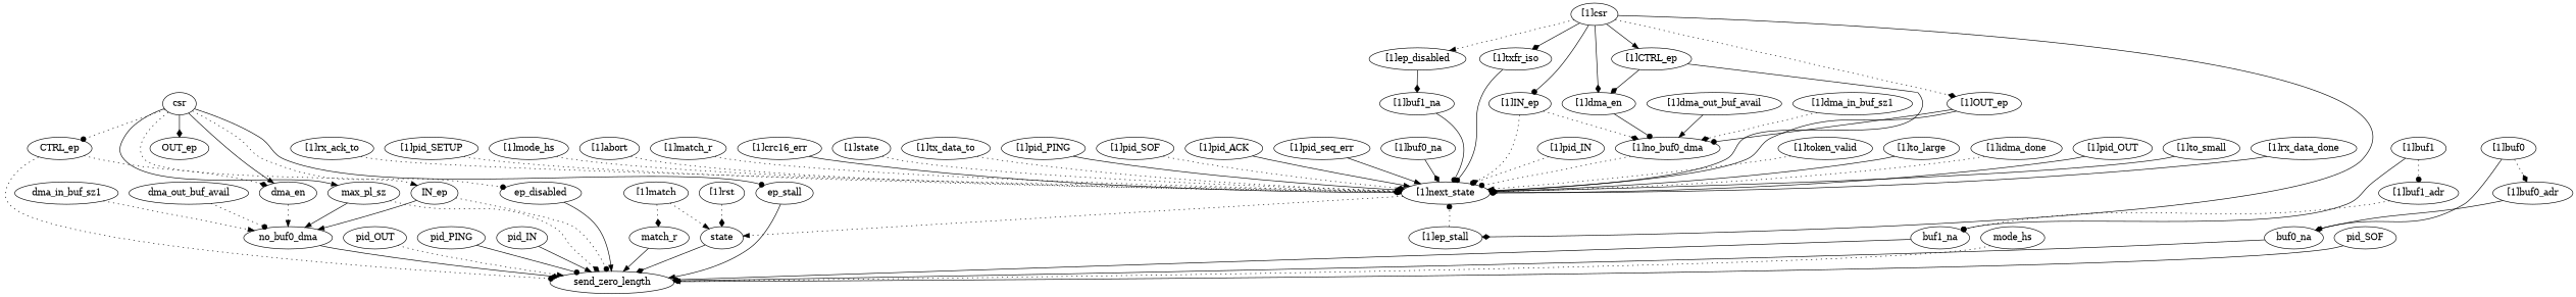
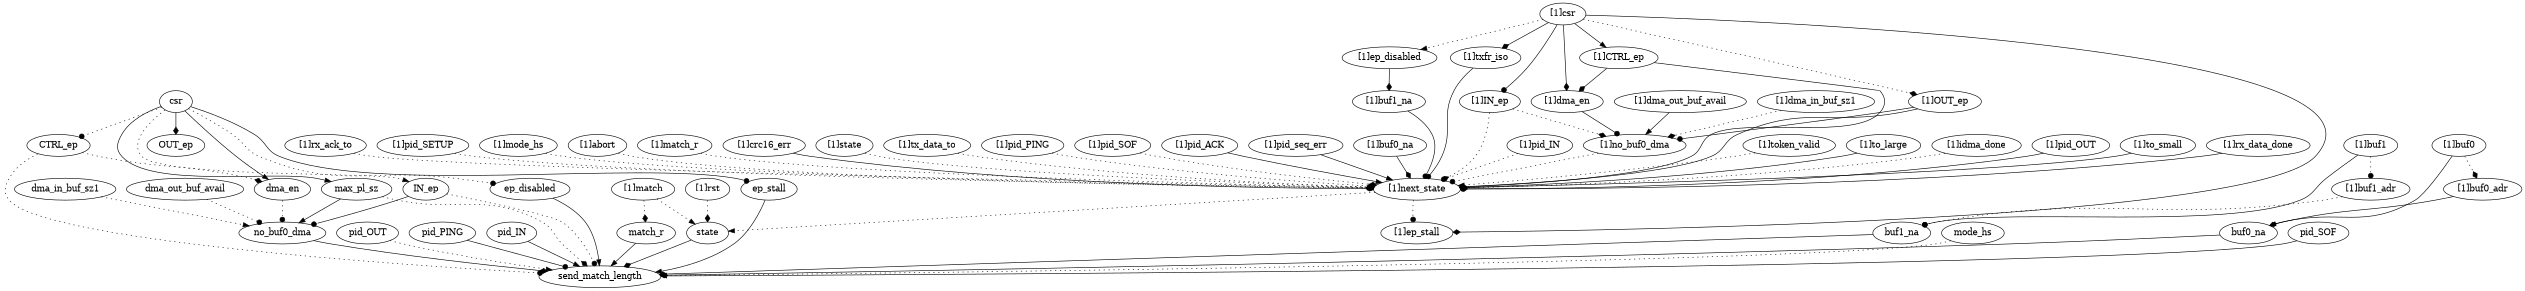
  strict digraph {
    node [complexity=15 importance=0.012900203773 rank=0.019816001461]
    edge [arrowhead=diamond style=solid]
    pid_SOF [complexity=3 rank=0.00430006792432]
-   send_zero_length [complexity=0 importance=0.00814253921694 rank=0.0]
+   send_zero_length [complexity=0 importance=0.00814253921694 rank=0.0 label=send_match_length]
    dma_en [importance=0.0235546221212 rank=0.00157030814141]
    no_buf0_dma [complexity=9 importance=0.0187042182065 rank=0.00207824646738]
    "[1]rst" [complexity=2 importance=0.118998430551 rank=0.0594992152756]
    state [complexity=1 importance=0.0380802553317 rank=0.0380802553317]
    "[1]dma_in_buf_sz1" [complexity=18 importance=0.356688026298]
    "[1]no_buf0_dma" [complexity=12 importance=0.351930361741 rank=0.0293275301451]
    "[1]next_state" [complexity=3 importance=0.085342170688 rank=0.0284473902293]
    pid_OUT [complexity=9 rank=0.00143335597477]
    "[1]pid_IN" [importance=0.516810688684 rank=0.0344540459123]
    "[1]dma_en" [complexity=18 importance=0.356780765656 rank=0.0198211536476]
    pid_PING [complexity=2 rank=0.00645010188648]
    "[1]ep_disabled" [complexity=6 importance=0.431490960255 rank=0.0719151600426]
    "[1]buf1_na" [complexity=12 importance=0.689213118414 rank=0.0574344265345]
    pid_IN [complexity=12 importance=0.0210427429899 rank=0.00175356191582]
    "[1]csr" [complexity=20 importance=0.361468133113 rank=0.0180734066556]
    "[1]CTRL_ep" [complexity=21 importance=0.361560872472 rank=0.0172171844034]
    "[1]OUT_ep" [complexity=18 importance=0.356710468557 rank=0.0198172482532]
    "[1]IN_ep" [complexity=18 importance=0.356710468557 rank=0.0198172482532]
    "[1]ep_stall" [complexity=4 importance=0.431490960255 rank=0.107872740064]
    "[1]txfr_iso" [complexity=5 importance=0.346148789567 rank=0.0692297579135]
    "[1]token_valid" [complexity=5 importance=0.090099835244 rank=0.0180199670488]
    "[1]to_large" [complexity=5 importance=0.349073570555 rank=0.0698147141111]
    "[1]buf1" [importance=0.0330691202907 rank=0.00220460801938]
    buf1_na [complexity=9 importance=0.0227608313435 rank=0.00252898126039]
    "[1]buf1_adr" [complexity=12 importance=0.0283114557347 rank=0.00235928797789]
    "[1]buf0" [importance=0.0326990688833 rank=0.00217993792555]
    "[1]buf0_adr" [complexity=12 importance=0.0279414043273 rank=0.00232845036061]
    buf0_na [complexity=9 importance=0.0223907799361 rank=0.00248786443735]
    ep_disabled [complexity=3 importance=0.0129226460324 rank=0.00430754867748]
    "[1]idma_done" [complexity=4 importance=0.175442005932 rank=0.043860501483]
    "[1]pid_OUT" [complexity=16 importance=0.431468517996 rank=0.0269667823747]
    dma_in_buf_sz1 [importance=0.0234618827625 rank=0.0015641255175]
    "[1]to_small" [complexity=5 importance=0.349073570555 rank=0.0698147141111]
    "[1]match" [complexity=5 importance=0.0181336442301 rank=0.00362672884601]
    match_r [complexity=3 importance=0.013375979674 rank=0.00445865989135]
    "[1]rx_data_done" [complexity=4 importance=0.175442005932 rank=0.043860501483]
    csr [complexity=17 importance=0.028241989578 rank=0.00166129350459]
    ep_stall [complexity=1 importance=0.0129226460324 rank=0.0129226460324]
    CTRL_ep [complexity=18 importance=0.0283347289367 rank=0.00157415160759]
    OUT_ep [importance=0.0234843250219 rank=0.00156562166813]
    max_pl_sz [complexity=1 importance=0.0129226460324 rank=0.0129226460324]
    IN_ep [importance=0.0234843250219 rank=0.00156562166813]
    "[1]rx_ack_to" [complexity=4 importance=0.181263114501 rank=0.0453157786252]
    "[1]pid_SETUP" [complexity=7 importance=0.090099835244 rank=0.0128714050349]
    "[1]mode_hs" [complexity=5 importance=0.26078417662 rank=0.052156835324]
    "[1]abort" [complexity=8 importance=0.863621622747 rank=0.107952702843]
    dma_out_buf_avail [importance=0.0234618827625 rank=0.0015641255175]
    mode_hs [complexity=2 rank=0.00645010188648]
    "[1]match_r" [complexity=6 importance=0.431944293897 rank=0.0719907156495]
    "[1]crc16_err" [complexity=6 importance=0.26078417662 rank=0.0434640294367]
    "[1]state" [complexity=6 importance=2.33417632469 rank=0.389029387448]
    "[1]dma_out_buf_avail" [complexity=18 importance=0.356688026298]
    "[1]tx_data_to" [complexity=6 importance=0.266030204233 rank=0.0443383673721]
    "[1]pid_PING" [complexity=5 importance=0.26078417662 rank=0.052156835324]
    "[1]pid_SOF" [complexity=6 importance=0.431468517996 rank=0.071911419666]
    "[1]pid_ACK" [complexity=5 importance=0.090099835244 rank=0.0180199670488]
    "[1]pid_seq_err" [complexity=4 importance=0.266469706599 rank=0.0666174266497]
    "[1]buf0_na" [complexity=12 importance=0.688843067006 rank=0.0574035889172]
    pid_SOF -> send_zero_length [arrowhead=normal]
-   dma_en -> no_buf0_dma [arrowhead=normal style=dotted]
+   dma_en -> no_buf0_dma [arrowhead=dot style=dotted]
    no_buf0_dma -> send_zero_length
    "[1]rst" -> state [style=dotted]
    state -> send_zero_length
    "[1]dma_in_buf_sz1" -> "[1]no_buf0_dma" [style=dotted]
    "[1]no_buf0_dma" -> "[1]next_state" [arrowhead=dot style=dotted]
    "[1]next_state" -> state [arrowhead=normal style=dotted]
    pid_OUT -> send_zero_length [arrowhead=normal style=dotted]
    "[1]pid_IN" -> "[1]next_state" [arrowhead=dot style=dotted]
    "[1]dma_en" -> "[1]no_buf0_dma" [arrowhead=dot]
    pid_PING -> send_zero_length [arrowhead=dot]
    "[1]ep_disabled" -> "[1]buf1_na"
    "[1]buf1_na" -> "[1]next_state" [arrowhead=dot]
    pid_IN -> send_zero_length [arrowhead=normal]
    "[1]csr" -> "[1]dma_en"
    "[1]csr" -> "[1]ep_disabled" [arrowhead=normal style=dotted]
    "[1]csr" -> "[1]CTRL_ep" [arrowhead=normal]
    "[1]csr" -> "[1]OUT_ep" [style=dotted]
    "[1]csr" -> "[1]IN_ep" [arrowhead=dot]
    "[1]csr" -> "[1]ep_stall"
    "[1]csr" -> "[1]txfr_iso"
    "[1]CTRL_ep" -> "[1]next_state" [arrowhead=dot]
    "[1]CTRL_ep" -> "[1]dma_en"
    "[1]OUT_ep" -> "[1]no_buf0_dma" [arrowhead=dot]
    "[1]OUT_ep" -> "[1]next_state"
    "[1]IN_ep" -> "[1]no_buf0_dma" [style=dotted]
    "[1]IN_ep" -> "[1]next_state" [style=dotted]
-   "[1]ep_stall" -> "[1]next_state" [arrowhead=dot style=dotted]
+   "[1]next_state" -> "[1]ep_stall" [arrowhead=dot style=dotted]
    "[1]txfr_iso" -> "[1]next_state" [arrowhead=dot]
    "[1]token_valid" -> "[1]next_state" [arrowhead=normal style=dotted]
    "[1]to_large" -> "[1]next_state" [arrowhead=dot]
    "[1]buf1" -> buf1_na [arrowhead=dot]
    "[1]buf1" -> "[1]buf1_adr" [arrowhead=dot style=dotted]
    buf1_na -> send_zero_length
    "[1]buf1_adr" -> buf1_na [arrowhead=dot style=dotted]
    "[1]buf0" -> "[1]buf0_adr" [style=dotted]
    "[1]buf0" -> buf0_na
    "[1]buf0_adr" -> buf0_na [arrowhead=normal]
    buf0_na -> send_zero_length [arrowhead=normal]
    ep_disabled -> send_zero_length [arrowhead=normal]
    "[1]idma_done" -> "[1]next_state" [style=dotted]
    "[1]pid_OUT" -> "[1]next_state"
    dma_in_buf_sz1 -> no_buf0_dma [arrowhead=normal style=dotted]
    "[1]to_small" -> "[1]next_state" [arrowhead=dot]
    "[1]match" -> state [arrowhead=normal style=dotted]
    "[1]match" -> match_r [style=dotted]
    match_r -> send_zero_length [arrowhead=normal]
    "[1]rx_data_done" -> "[1]next_state" [arrowhead=dot]
    csr -> dma_en [arrowhead=normal]
    csr -> ep_disabled [arrowhead=dot style=dotted]
    csr -> ep_stall [arrowhead=dot]
    csr -> CTRL_ep [arrowhead=dot style=dotted]
    csr -> OUT_ep
    csr -> max_pl_sz [arrowhead=normal]
    csr -> IN_ep [arrowhead=normal style=dotted]
    ep_stall -> send_zero_length [arrowhead=normal]
    CTRL_ep -> send_zero_length [arrowhead=dot style=dotted]
    CTRL_ep -> dma_en [style=dotted]
    max_pl_sz -> send_zero_length [style=dotted]
    max_pl_sz -> no_buf0_dma [arrowhead=normal]
    IN_ep -> send_zero_length [arrowhead=dot style=dotted]
-   IN_ep -> no_buf0_dma [arrowhead=normal]
+   IN_ep -> no_buf0_dma [arrowhead=dot]
    "[1]rx_ack_to" -> "[1]next_state" [style=dotted]
    "[1]pid_SETUP" -> "[1]next_state" [arrowhead=normal style=dotted]
    "[1]mode_hs" -> "[1]next_state" [arrowhead=dot style=dotted]
    "[1]abort" -> "[1]next_state" [style=dotted]
    dma_out_buf_avail -> no_buf0_dma [arrowhead=dot style=dotted]
    mode_hs -> send_zero_length [style=dotted]
    "[1]match_r" -> "[1]next_state" [arrowhead=normal style=dotted]
    "[1]crc16_err" -> "[1]next_state"
    "[1]state" -> "[1]next_state" [arrowhead=dot style=dotted]
    "[1]dma_out_buf_avail" -> "[1]no_buf0_dma" [arrowhead=normal]
    "[1]tx_data_to" -> "[1]next_state" [style=dotted]
-   "[1]pid_PING" -> "[1]next_state" [arrowhead=normal]
+   "[1]pid_PING" -> "[1]next_state" [arrowhead=normal style=dotted]
    "[1]pid_SOF" -> "[1]next_state" [style=dotted]
    "[1]pid_ACK" -> "[1]next_state" [arrowhead=normal]
    "[1]pid_seq_err" -> "[1]next_state" [arrowhead=normal]
    "[1]buf0_na" -> "[1]next_state"
  }
